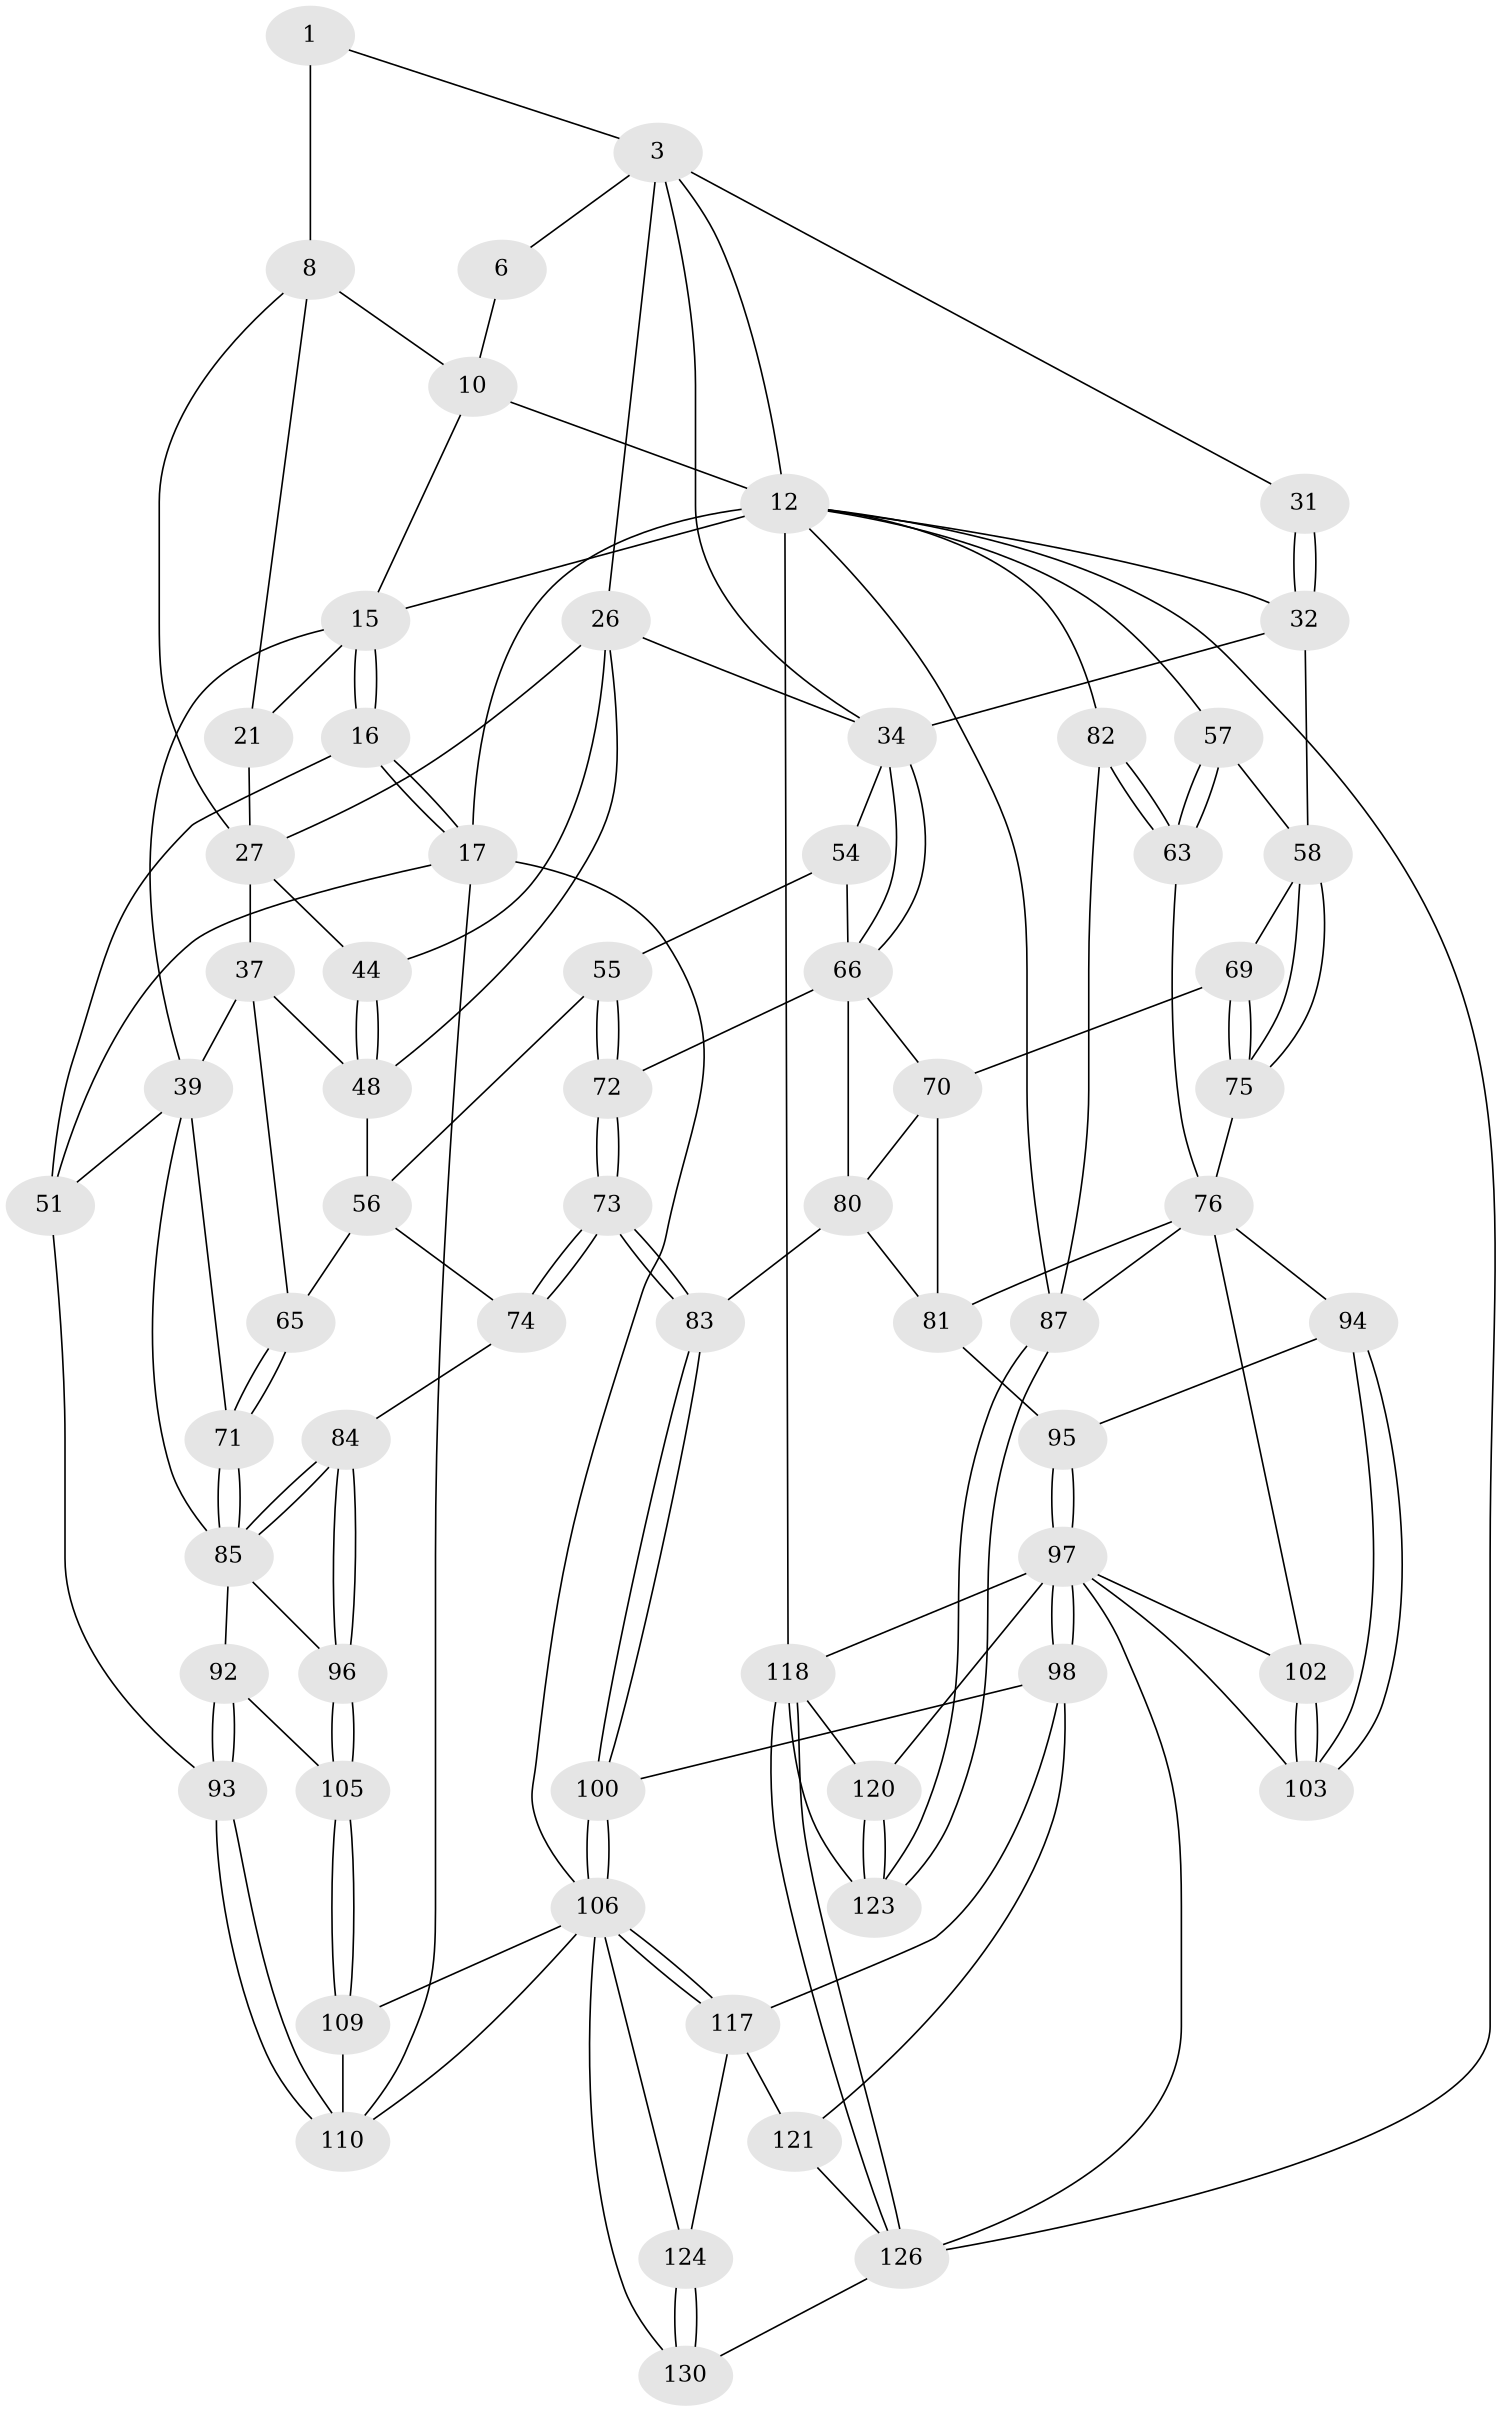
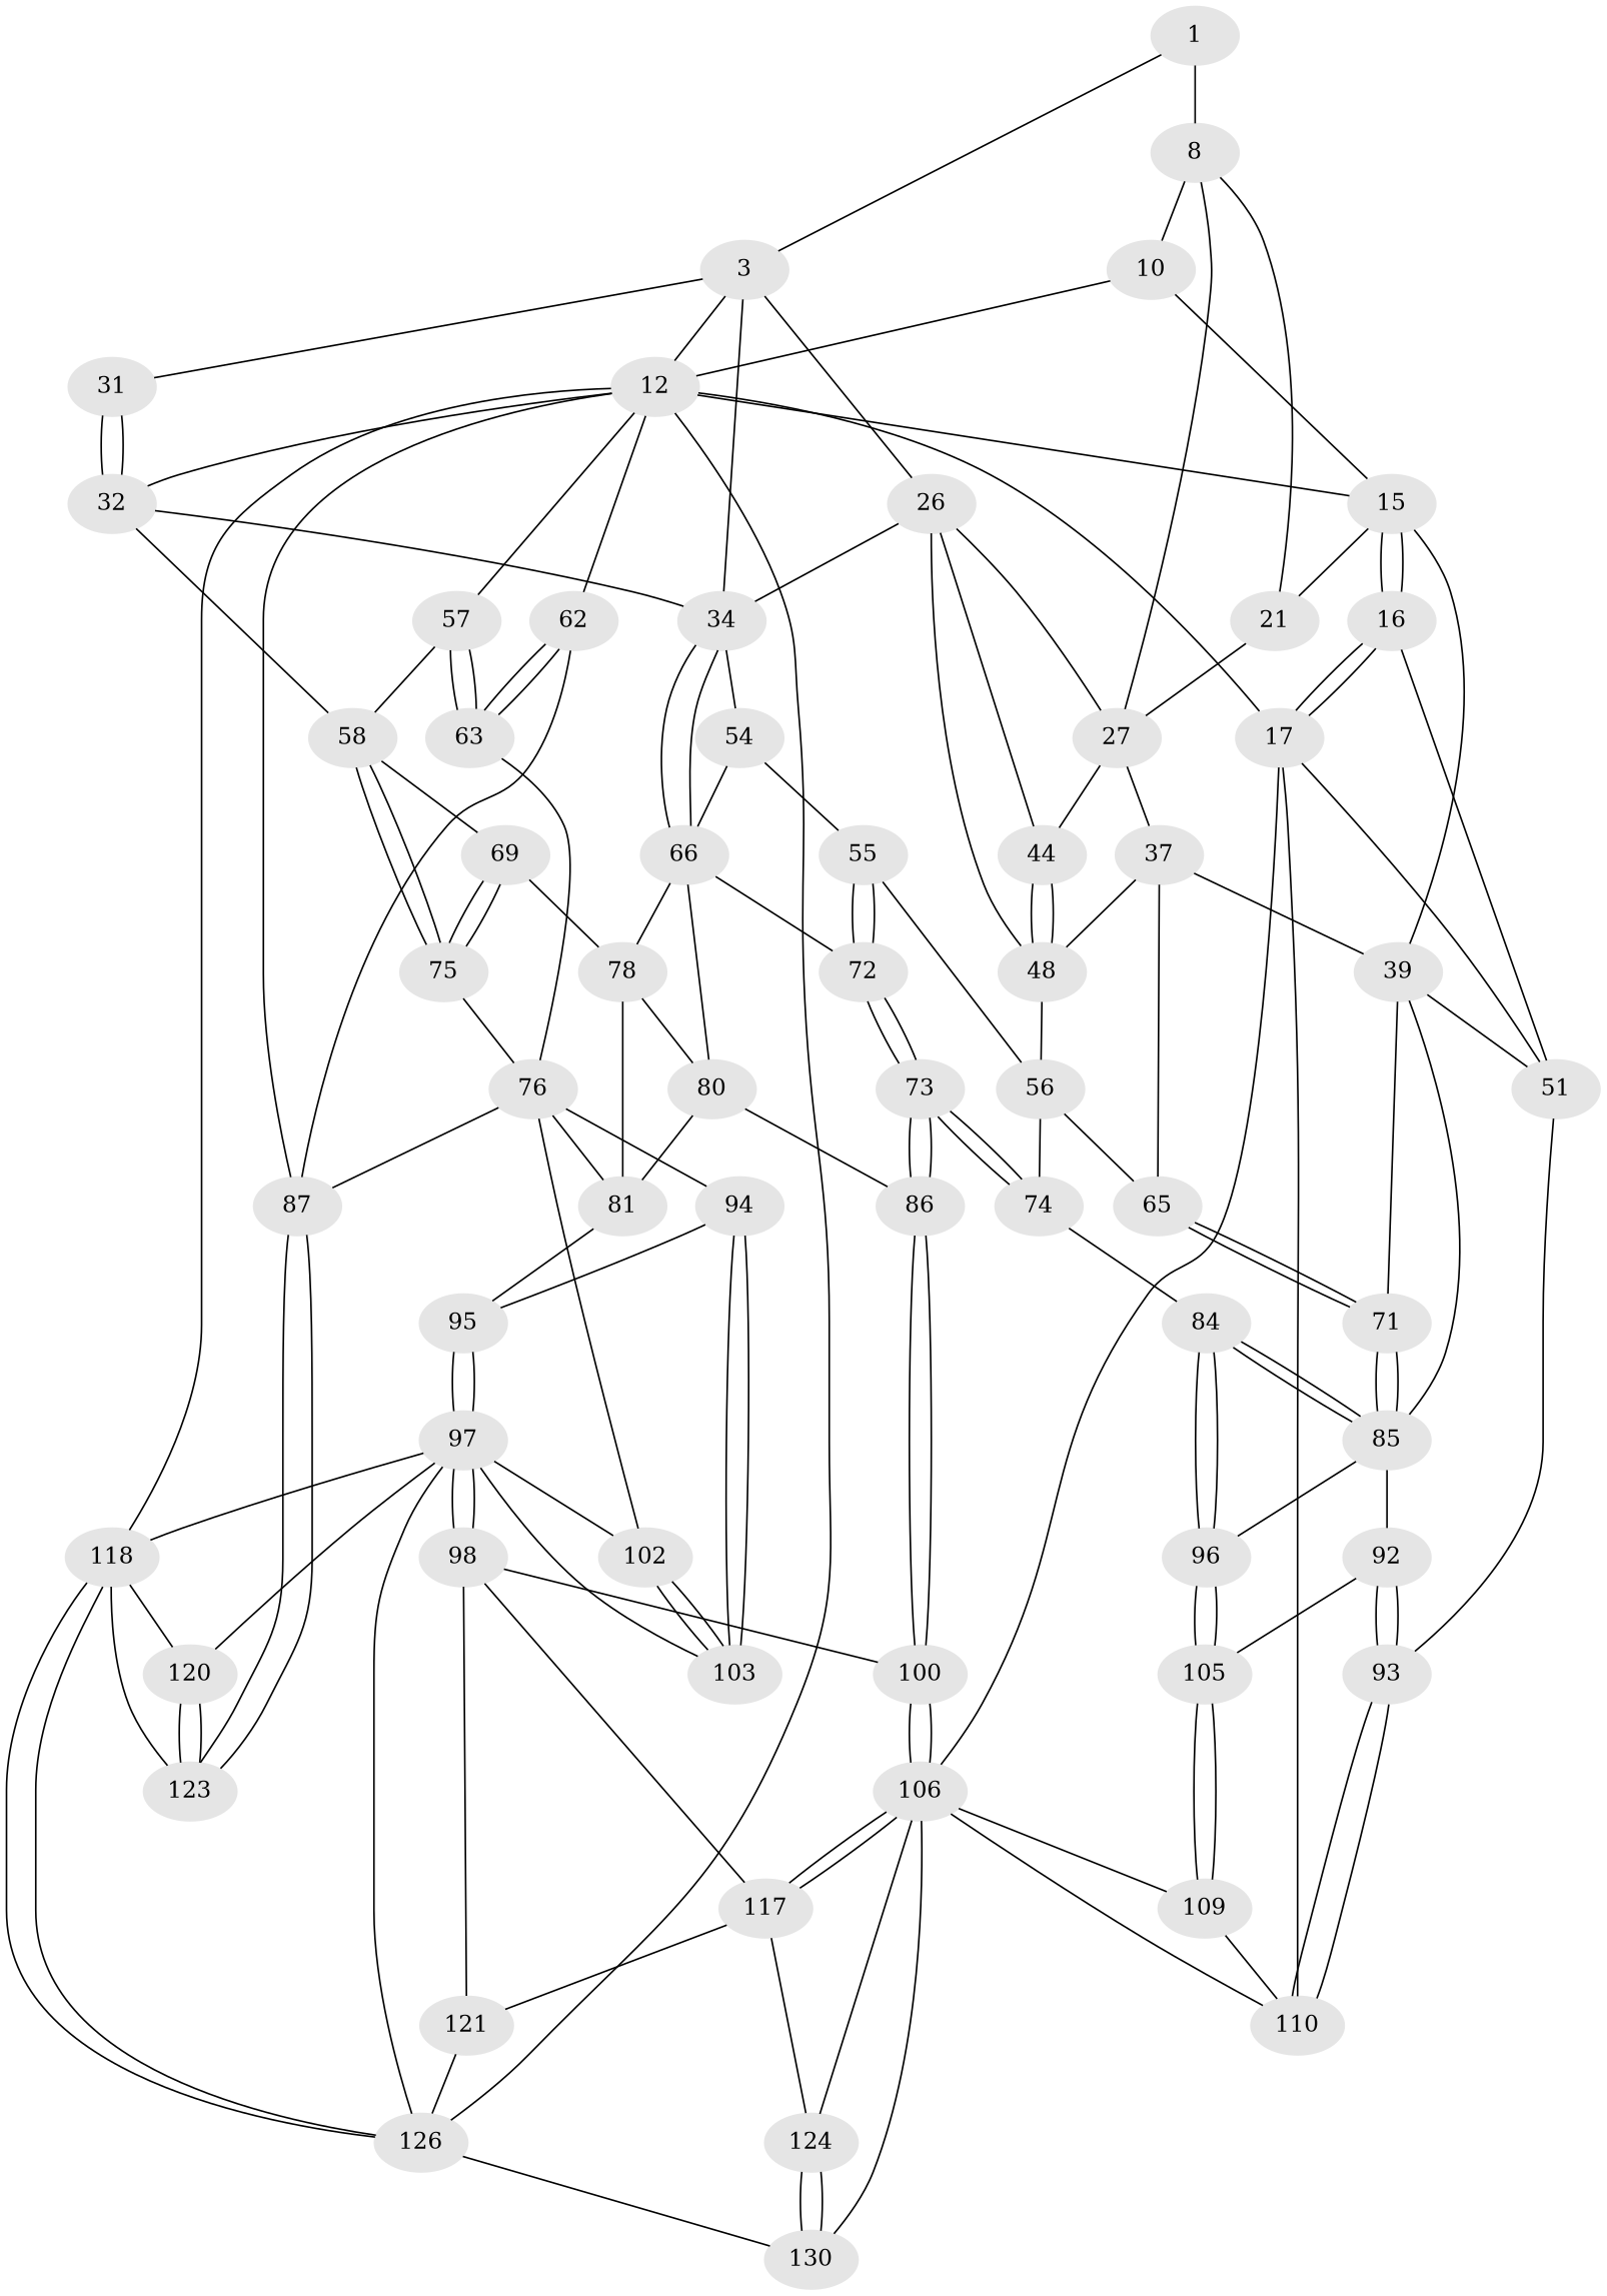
  graph {
    node [color=gray90 style=filled]
    1 [super="+7+2"]
    3 [super="+4+24"]
    8 [super="+9+23"]
-   6
    12 [super="+40+13+86"]
    26 [super="+43"]
    31 [super="+42"]
    34 [super="+35"]
    10 [super="+11"]
    21
    27 [super="+36+28"]
    15 [super="+18"]
    17 [super="+53"]
    57
-   62 [label=82]
+   62
    87 [super="+88"]
    118 [super="+119"]
    126 [super="+129"]
    32 [super="+33"]
    44
    48 [super="+49"]
    54
    66 [super="+67"]
    37 [super="+38"]
    16 [super="+30"]
    39 [super="+60"]
    51 [super="+52"]
    106 [super="+107"]
    110 [super="+125"]
    58 [super="+59"]
    63
    123
    120
    130
    71
    85 [super="+90"]
    93
    117 [super="+122"]
    109
    124
    56 [super="+64"]
    65
    69
    75
    55
    72
-   70 [super="+79"]
+   70 [super="+79" label=78]
    80 [super="+82"]
    96
    92
    74
    73
    84
    76 [super="+101+77"]
    81 [super="+89"]
    94
    102
-   83
+   83 [label=86]
    95
    100
    103
    97 [super="+104"]
    105
    98 [super="+99+115"]
    121
    1 -- 3
    1 -- 8 [weight=2]
-   3 -- 6
    3 -- 12
    3 -- 26
    3 -- 31
    3 -- 34
    8 -- 10
    8 -- 21
    8 -- 27
-   6 -- 10
    12 -- 15
    12 -- 17 [weight=3]
    12 -- 57
    12 -- 62
    12 -- 87
    12 -- 118
    12 -- 126
    12 -- 32 [weight=2]
    26 -- 34
    26 -- 27
    26 -- 44
    26 -- 48
    31 -- 32 [weight=2]
    31 -- 32
    34 -- 54
    34 -- 66
    34 -- 66
    10 -- 12
    10 -- 15
    21 -- 27
    27 -- 44
    27 -- 37
    15 -- 21
    15 -- 16 [weight=2]
    15 -- 16
    15 -- 39
    17 -- 51
    17 -- 106
    17 -- 110
    57 -- 58
    57 -- 63
    57 -- 63
    62 -- 87
    62 -- 63
    62 -- 63
    87 -- 123
    87 -- 123
    118 -- 126
    118 -- 126
    118 -- 123
    118 -- 120
    126 -- 130
    32 -- 34
    32 -- 58
    44 -- 48
    44 -- 48
    48 -- 56
    54 -- 66
    54 -- 55
    66 -- 72
    66 -- 70
    66 -- 80
    37 -- 48
    37 -- 39
    37 -- 65
    16 -- 17
    16 -- 17
    16 -- 51
    39 -- 51
    39 -- 71
    39 -- 85
    51 -- 93
    106 -- 110
    106 -- 130
    106 -- 117
    106 -- 117
    106 -- 109
    106 -- 124
    58 -- 69
    58 -- 75
    58 -- 75
    63 -- 76
    120 -- 123
    120 -- 123
    71 -- 85
    71 -- 85
    85 -- 96
    85 -- 92
    93 -- 110
    93 -- 110
    117 -- 124
    117 -- 121
    109 -- 110
    124 -- 130
    124 -- 130
    56 -- 65
    56 -- 74
    65 -- 71
    65 -- 71
    69 -- 75
    69 -- 75
    69 -- 70
    75 -- 76
    55 -- 56
    55 -- 72
    55 -- 72
    72 -- 73
    72 -- 73
    70 -- 80
    70 -- 81
    80 -- 81
    80 -- 83
    96 -- 105
    96 -- 105
    92 -- 93
    92 -- 93
    92 -- 105
    74 -- 84
    73 -- 74
    73 -- 74
    73 -- 83
    73 -- 83
    84 -- 85
    84 -- 85
    84 -- 96
    84 -- 96
    76 -- 87
    76 -- 81
    76 -- 94
    76 -- 102
    81 -- 95
    94 -- 95
    94 -- 103
    94 -- 103
    102 -- 103
    102 -- 103
    83 -- 100
    83 -- 100
    95 -- 97
    95 -- 97
    100 -- 106
    100 -- 106
    97 -- 118
    97 -- 126
    97 -- 120
    97 -- 102
    97 -- 103
    97 -- 98 [weight=2]
    97 -- 98
    105 -- 109
    105 -- 109
    98 -- 117
    98 -- 100
    98 -- 121
    121 -- 126
  }
